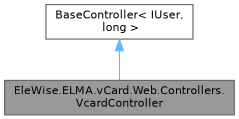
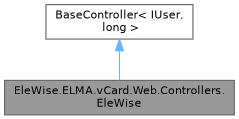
  digraph {
    node [color=gray40 fontname=Helvetica fontsize=10 shape=box style=filled]
-   n1 [fillcolor=grey60 fontcolor=black height=0.2 label="EleWise.ELMA.vCard.Web.Controllers.\lVcardController" width=0.4]
+   n1 [fillcolor=grey60 fontcolor=black height=0.2 label="EleWise.ELMA.vCard.Web.Controllers.\lEleWise" width=0.4]
    n2 [fillcolor=white height=0.2 label="BaseController\< IUser,\l long \>" width=0.4]
    n2 -> n1 [color=steelblue1 dir=back fontname=Helvetica fontsize=10 labelfontname=Helvetica labelfontsize=10 style=solid]
  }
